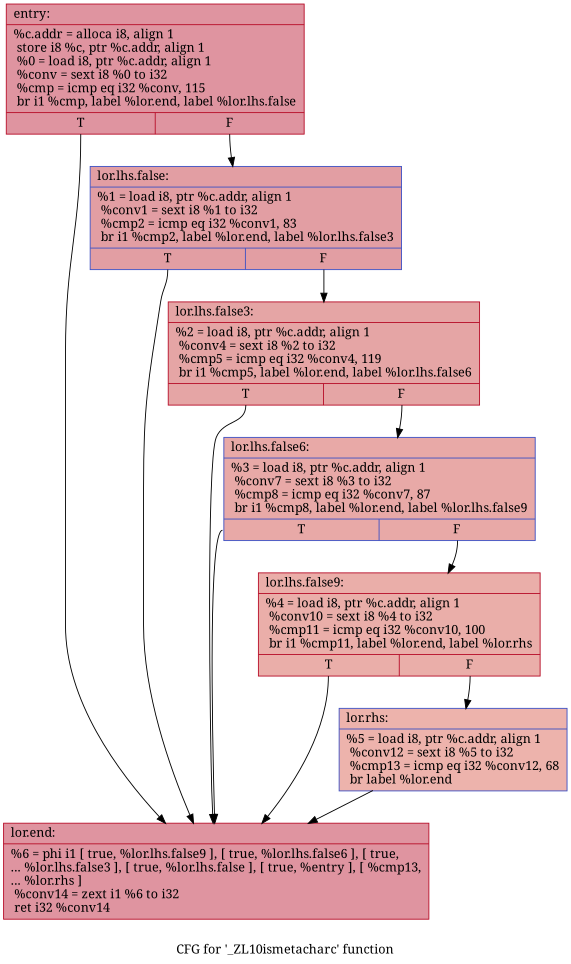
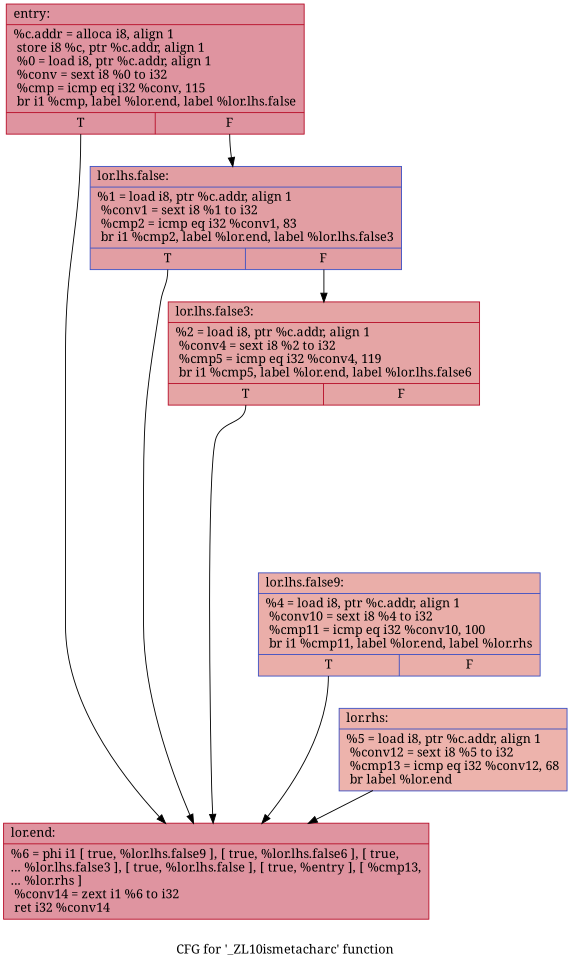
  digraph {
    fontname="Noto Serif"
    label="CFG for '_ZL10ismetacharc' function"
    node [color="#3d50c3ff" fillcolor="#b70d2870" fontname="Noto Serif" shape=record style=filled]
    edge [fontname="Noto Serif" tailport=s0]
    n1 [color="#b70d28ff" label="{entry:\l|  %c.addr = alloca i8, align 1\l  store i8 %c, ptr %c.addr, align 1\l  %0 = load i8, ptr %c.addr, align 1\l  %conv = sext i8 %0 to i32\l  %cmp = icmp eq i32 %conv, 115\l  br i1 %cmp, label %lor.end, label %lor.lhs.false\l|{<s0>T|<s1>F}}"]
    n2 [color="#b70d28ff" label="{lor.end:\l|  %6 = phi i1 [ true, %lor.lhs.false9 ], [ true, %lor.lhs.false6 ], [ true,\l... %lor.lhs.false3 ], [ true, %lor.lhs.false ], [ true, %entry ], [ %cmp13,\l... %lor.rhs ]\l  %conv14 = zext i1 %6 to i32\l  ret i32 %conv14\l}"]
    n3 [fillcolor="#be242e70" label="{lor.lhs.false:\l|  %1 = load i8, ptr %c.addr, align 1\l  %conv1 = sext i8 %1 to i32\l  %cmp2 = icmp eq i32 %conv1, 83\l  br i1 %cmp2, label %lor.end, label %lor.lhs.false3\l|{<s0>T|<s1>F}}"]
    n4 [color="#b70d28ff" fillcolor="#c5333470" label="{lor.lhs.false3:\l|  %2 = load i8, ptr %c.addr, align 1\l  %conv4 = sext i8 %2 to i32\l  %cmp5 = icmp eq i32 %conv4, 119\l  br i1 %cmp5, label %lor.end, label %lor.lhs.false6\l|{<s0>T|<s1>F}}"]
-   n5 [fillcolor="#ca3b3770" label="{lor.lhs.false6:\l|  %3 = load i8, ptr %c.addr, align 1\l  %conv7 = sext i8 %3 to i32\l  %cmp8 = icmp eq i32 %conv7, 87\l  br i1 %cmp8, label %lor.end, label %lor.lhs.false9\l|{<s0>T|<s1>F}}"]
-   n6 [color="#b70d28ff" fillcolor="#d0473d70" label="{lor.lhs.false9:\l|  %4 = load i8, ptr %c.addr, align 1\l  %conv10 = sext i8 %4 to i32\l  %cmp11 = icmp eq i32 %conv10, 100\l  br i1 %cmp11, label %lor.end, label %lor.rhs\l|{<s0>T|<s1>F}}"]
+   n6 [fillcolor="#d0473d70" label="{lor.lhs.false9:\l|  %4 = load i8, ptr %c.addr, align 1\l  %conv10 = sext i8 %4 to i32\l  %cmp11 = icmp eq i32 %conv10, 100\l  br i1 %cmp11, label %lor.end, label %lor.rhs\l|{<s0>T|<s1>F}}"]
    n7 [fillcolor="#d6524470" label="{lor.rhs:\l|  %5 = load i8, ptr %c.addr, align 1\l  %conv12 = sext i8 %5 to i32\l  %cmp13 = icmp eq i32 %conv12, 68\l  br label %lor.end\l}"]
    n1 -> n2
    n1 -> n3 [tailport=s1]
    n3 -> n2
    n3 -> n4 [tailport=s1]
    n4 -> n2
-   n4 -> n5 [tailport=s1]
-   n5 -> n2
-   n5 -> n6 [tailport=s1]
    n6 -> n2
-   n6 -> n7 [tailport=s1]
    n7 -> n2
  }
